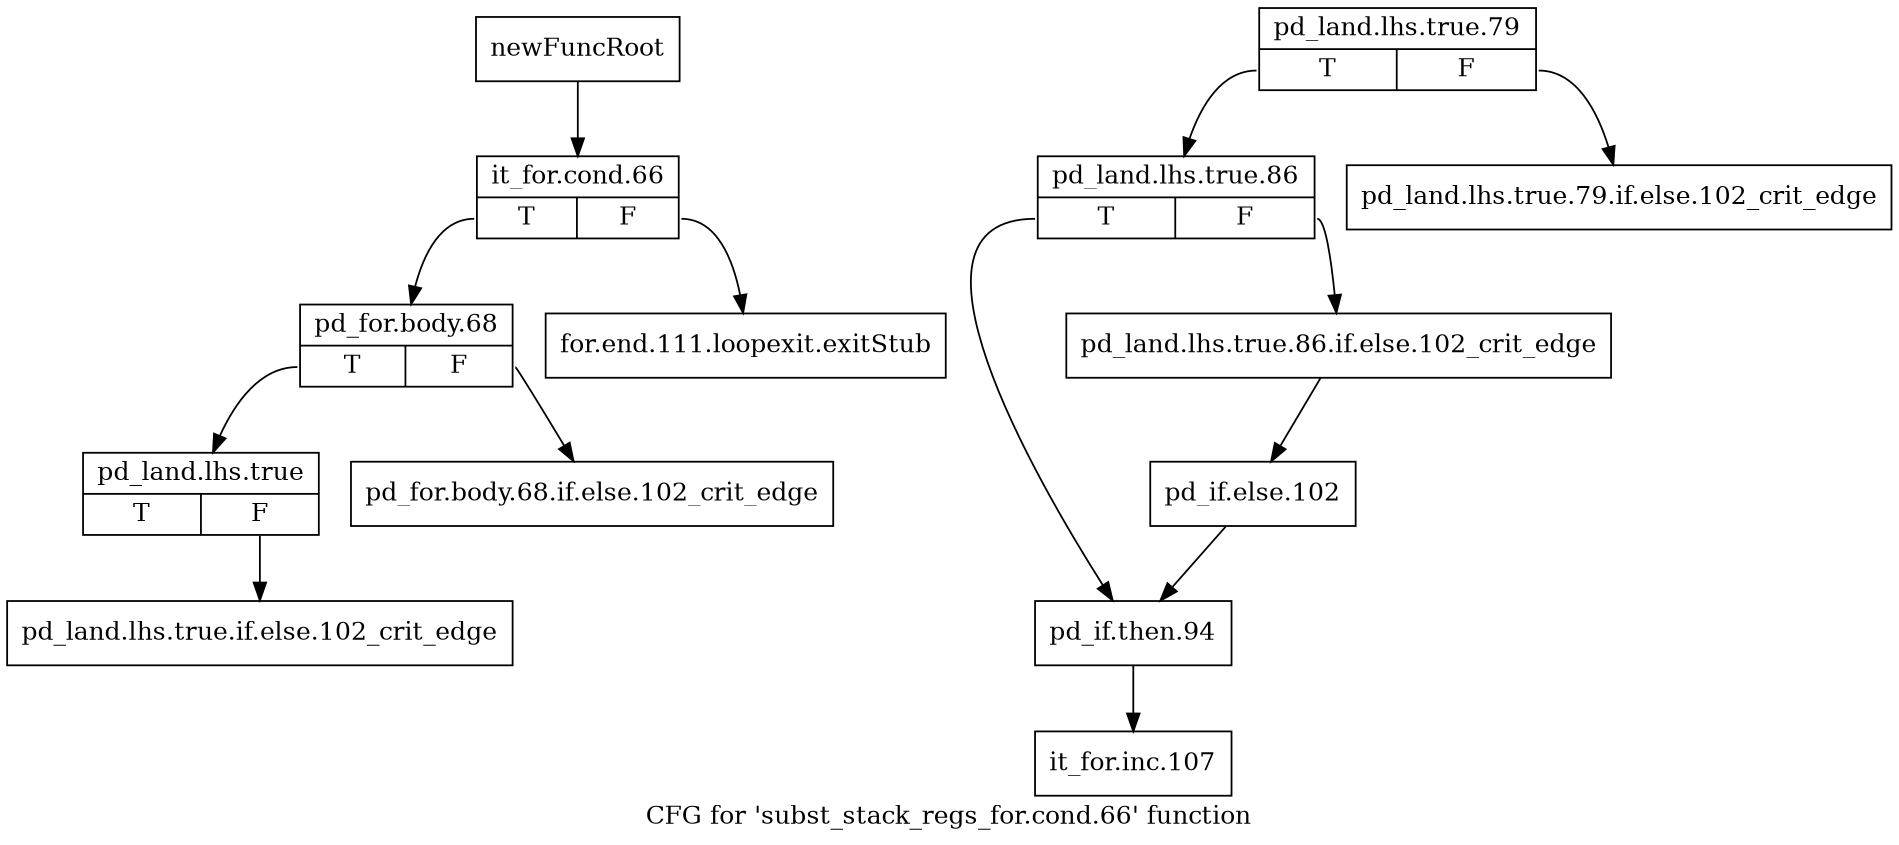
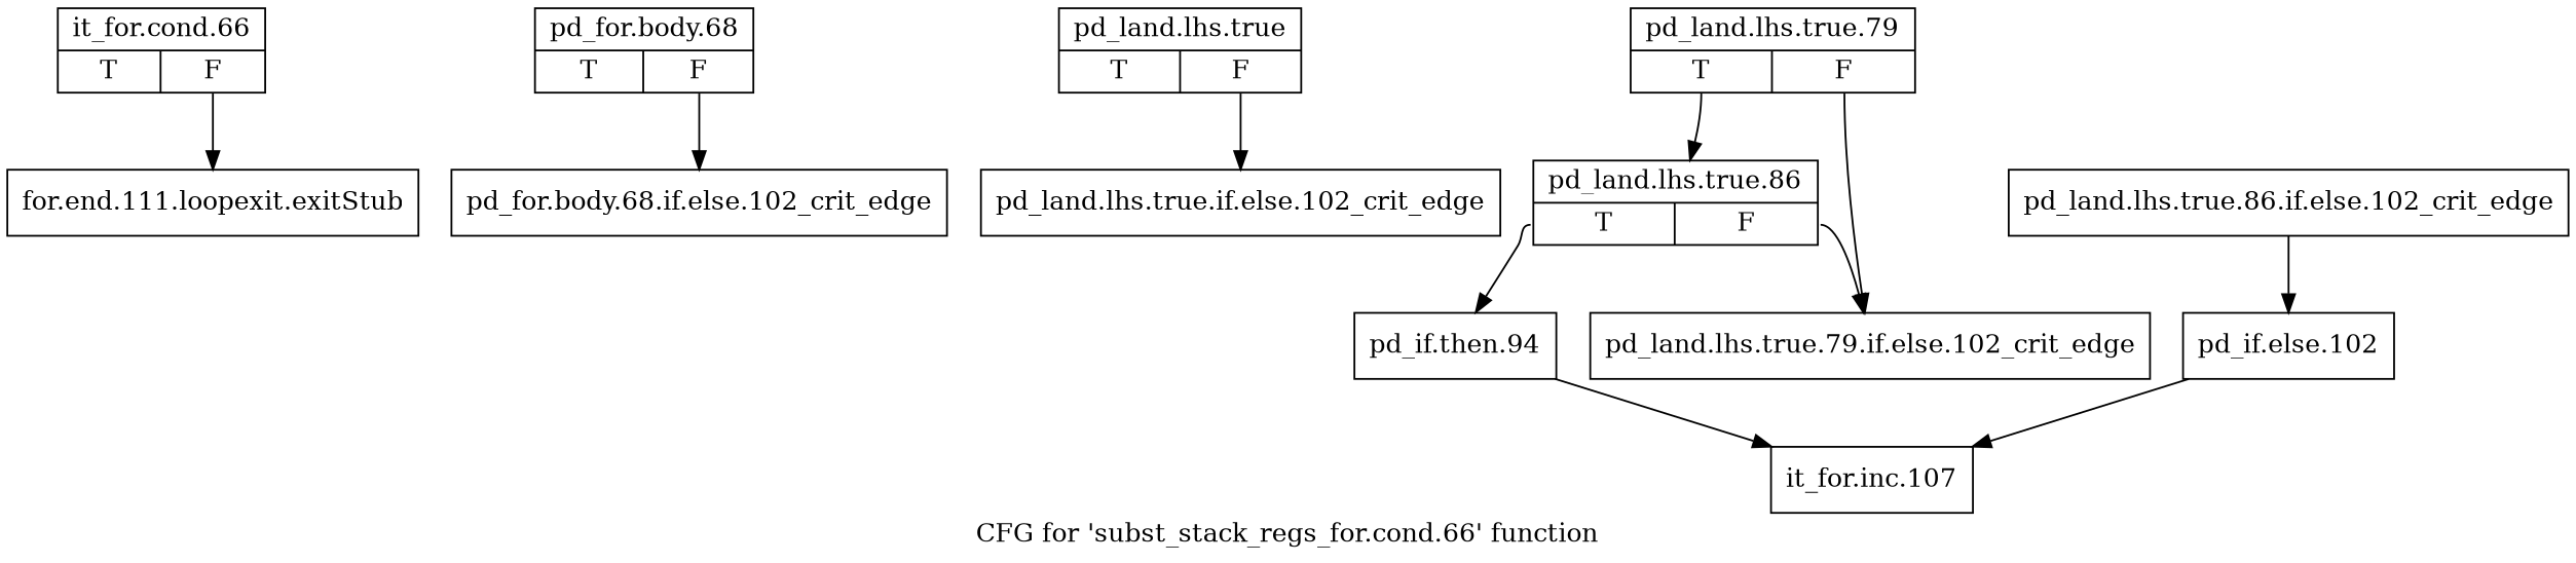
  digraph {
    label="CFG for 'subst_stack_regs_for.cond.66' function"
    node [shape=record]
    edge [tailport=s1]
-   n1 [label="{newFuncRoot}"]
    n2 [label="{it_for.cond.66|{<s0>T|<s1>F}}"]
    n3 [label="{for.end.111.loopexit.exitStub}"]
    n4 [label="{pd_for.body.68|{<s0>T|<s1>F}}"]
    n5 [label="{pd_land.lhs.true|{<s0>T|<s1>F}}"]
    n6 [label="{pd_for.body.68.if.else.102_crit_edge}"]
    n7 [label="{pd_land.lhs.true.if.else.102_crit_edge}"]
    n8 [label="{pd_land.lhs.true.79|{<s0>T|<s1>F}}"]
    n9 [label="{pd_land.lhs.true.86|{<s0>T|<s1>F}}"]
    n10 [label="{pd_land.lhs.true.79.if.else.102_crit_edge}"]
    n11 [label="{pd_if.else.102}"]
    n12 [label="{it_for.inc.107}"]
    n13 [label="{pd_if.then.94}"]
    n14 [label="{pd_land.lhs.true.86.if.else.102_crit_edge}"]
-   n1 -> n2 [tailport=""]
    n2 -> n3
-   n2 -> n4 [tailport=s0]
-   n4 -> n5 [tailport=s0]
    n4 -> n6
    n5 -> n7
    n8 -> n9 [tailport=s0]
    n8 -> n10
    n9 -> n13 [tailport=s0]
-   n9 -> n14
-   n11 -> n13 [tailport=""]
+   n9 -> n10
+   n11 -> n12 [tailport=""]
    n13 -> n12 [tailport=""]
    n14 -> n11 [tailport=""]
  }
